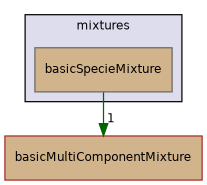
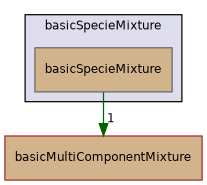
  digraph {
    compound=true
    fontname="DejaVu Sans"
    node [fillcolor=tan fontname="DejaVu Sans" fontsize=10 shape=box style=filled]
    n1 [label=basicSpecieMixture pencolor=black color=gray40]
    n2 [label=basicMultiComponentMixture color=brown]
    subgraph cluster_1 {
      bgcolor="#ddddee"
      fontsize=10
-     label=mixtures
+     label=basicSpecieMixture
      pencolor=black
      n1
    }
    n1 -> n2 [headlabel=1 labeldistance=1.5 labelfontname=Helvetica labelfontsize=10 color=darkgreen fontname="DejaVu Sans"]
  }
